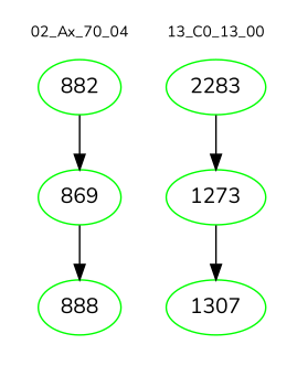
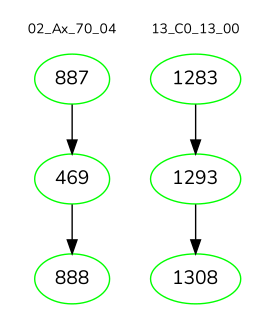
  digraph {
    fontname=Nunito
    node [color=green fontname=Nunito]
    edge [color=black fontname=Nunito]
-   n1 [label=882]
-   n2 [label=869]
+   n1 [label=887]
+   n2 [label=469]
    n3 [label=888]
-   n4 [label=2283]
-   n5 [label=1273]
-   n6 [label=1307]
+   n4 [label=1283]
+   n5 [label=1293]
+   n6 [label=1308]
    subgraph cluster_1 {
      color=white
      fontsize=10
      label="02_Ax_70_04"
      n1
      n2
      n3
    }
    subgraph cluster_2 {
      color=white
      fontsize=10
      label="13_C0_13_00"
      n4
      n5
      n6
    }
    n1 -> n2
    n2 -> n3
    n4 -> n5
    n5 -> n6
  }
